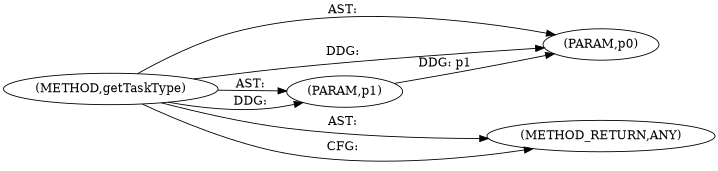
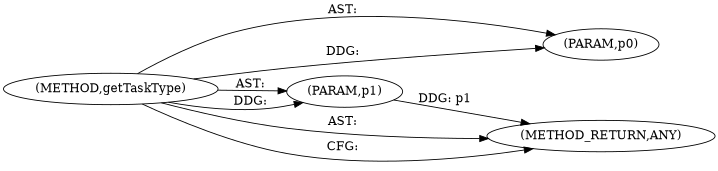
  digraph {
    rankdir=LR
    n1 [label=<(METHOD,getTaskType)>]
    n2 [label=<(PARAM,p0)>]
    n3 [label=<(PARAM,p1)>]
    n4 [label=<(METHOD_RETURN,ANY)>]
    n1 -> n2 [label="AST: "]
    n1 -> n2 [label="DDG: "]
    n1 -> n3 [label="AST: "]
    n1 -> n3 [label="DDG: "]
    n1 -> n4 [label="AST: "]
    n1 -> n4 [label="CFG: "]
-   n3 -> n2 [label="DDG: p1"]
+   n3 -> n4 [label="DDG: p1"]
  }
